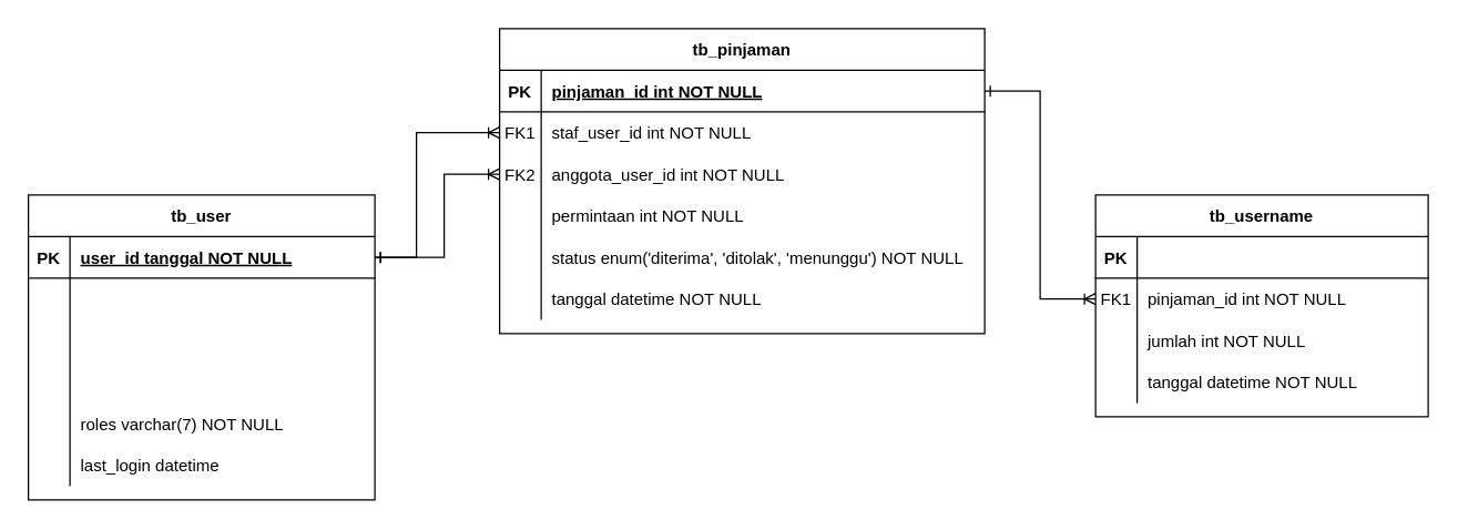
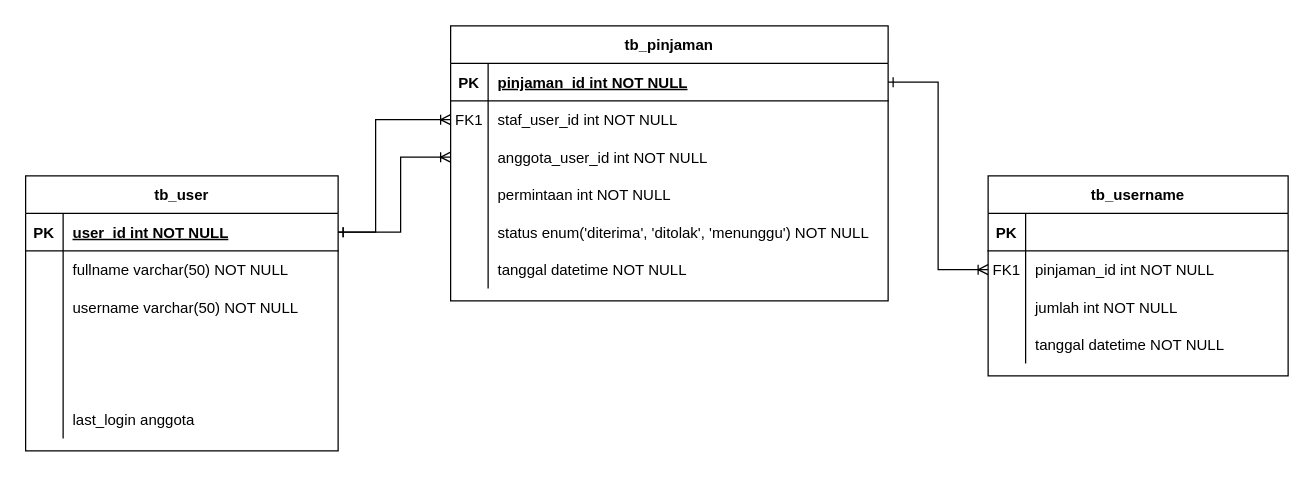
  <mxCell id="0" />
  <mxCell id="1" parent="0" />
  <mxCell id="2" value="tb_pinjaman" style="shape=table;startSize=30;container=1;collapsible=1;childLayout=tableLayout;fixedRows=1;rowLines=0;fontStyle=1;align=center;resizeLast=1;" parent="1" vertex="1"><mxGeometry x="360" y="20" width="350" height="220" as="geometry" /></mxCell>
  <mxCell id="3" value="" style="shape=partialRectangle;collapsible=0;dropTarget=0;pointerEvents=0;fillColor=none;points=[[0,0.5],[1,0.5]];portConstraint=eastwest;top=0;left=0;right=0;bottom=1;" parent="2" vertex="1"><mxGeometry y="30" width="350" height="30" as="geometry" /></mxCell>
  <mxCell id="4" value="PK" style="shape=partialRectangle;overflow=hidden;connectable=0;fillColor=none;top=0;left=0;bottom=0;right=0;fontStyle=1;" parent="3" vertex="1"><mxGeometry width="30" height="30" as="geometry" /></mxCell>
  <mxCell id="5" value="pinjaman_id int NOT NULL " style="shape=partialRectangle;overflow=hidden;connectable=0;fillColor=none;top=0;left=0;bottom=0;right=0;align=left;spacingLeft=6;fontStyle=5;" parent="3" vertex="1"><mxGeometry x="30" width="320" height="30" as="geometry" /></mxCell>
  <mxCell id="6" value="" style="shape=partialRectangle;collapsible=0;dropTarget=0;pointerEvents=0;fillColor=none;points=[[0,0.5],[1,0.5]];portConstraint=eastwest;top=0;left=0;right=0;bottom=0;" parent="2" vertex="1"><mxGeometry y="60" width="350" height="30" as="geometry" /></mxCell>
  <mxCell id="7" value="FK1" style="shape=partialRectangle;overflow=hidden;connectable=0;fillColor=none;top=0;left=0;bottom=0;right=0;" parent="6" vertex="1"><mxGeometry width="30" height="30" as="geometry" /></mxCell>
  <mxCell id="8" value="staf_user_id int NOT NULL" style="shape=partialRectangle;overflow=hidden;connectable=0;fillColor=none;top=0;left=0;bottom=0;right=0;align=left;spacingLeft=6;" parent="6" vertex="1"><mxGeometry x="30" width="320" height="30" as="geometry" /></mxCell>
  <mxCell id="9" value="" style="shape=partialRectangle;collapsible=0;dropTarget=0;pointerEvents=0;fillColor=none;points=[[0,0.5],[1,0.5]];portConstraint=eastwest;top=0;left=0;right=0;bottom=0;" parent="2" vertex="1"><mxGeometry y="90" width="350" height="30" as="geometry" /></mxCell>
- <mxCell id="10" value="FK2" style="shape=partialRectangle;overflow=hidden;connectable=0;fillColor=none;top=0;left=0;bottom=0;right=0;" parent="9" vertex="1"><mxGeometry width="30" height="30" as="geometry" /></mxCell>
  <mxCell id="11" value="anggota_user_id int NOT NULL" style="shape=partialRectangle;overflow=hidden;connectable=0;fillColor=none;top=0;left=0;bottom=0;right=0;align=left;spacingLeft=6;" parent="9" vertex="1"><mxGeometry x="30" width="320" height="30" as="geometry" /></mxCell>
  <mxCell id="12" value="" style="shape=partialRectangle;collapsible=0;dropTarget=0;pointerEvents=0;fillColor=none;points=[[0,0.5],[1,0.5]];portConstraint=eastwest;top=0;left=0;right=0;bottom=0;" parent="2" vertex="1"><mxGeometry y="120" width="350" height="30" as="geometry" /></mxCell>
  <mxCell id="13" value="" style="shape=partialRectangle;overflow=hidden;connectable=0;fillColor=none;top=0;left=0;bottom=0;right=0;" parent="12" vertex="1"><mxGeometry width="30" height="30" as="geometry" /></mxCell>
  <mxCell id="14" value="permintaan int NOT NULL" style="shape=partialRectangle;overflow=hidden;connectable=0;fillColor=none;top=0;left=0;bottom=0;right=0;align=left;spacingLeft=6;" parent="12" vertex="1"><mxGeometry x="30" width="320" height="30" as="geometry" /></mxCell>
  <mxCell id="15" value="" style="shape=partialRectangle;collapsible=0;dropTarget=0;pointerEvents=0;fillColor=none;points=[[0,0.5],[1,0.5]];portConstraint=eastwest;top=0;left=0;right=0;bottom=0;" parent="2" vertex="1"><mxGeometry y="150" width="350" height="30" as="geometry" /></mxCell>
  <mxCell id="16" value="" style="shape=partialRectangle;overflow=hidden;connectable=0;fillColor=none;top=0;left=0;bottom=0;right=0;" parent="15" vertex="1"><mxGeometry width="30" height="30" as="geometry" /></mxCell>
  <mxCell id="17" value="status enum('diterima', 'ditolak', 'menunggu') NOT NULL" style="shape=partialRectangle;overflow=hidden;connectable=0;fillColor=none;top=0;left=0;bottom=0;right=0;align=left;spacingLeft=6;" parent="15" vertex="1"><mxGeometry x="30" width="320" height="30" as="geometry" /></mxCell>
  <mxCell id="18" value="" style="shape=partialRectangle;collapsible=0;dropTarget=0;pointerEvents=0;fillColor=none;points=[[0,0.5],[1,0.5]];portConstraint=eastwest;top=0;left=0;right=0;bottom=0;" parent="2" vertex="1"><mxGeometry y="180" width="350" height="30" as="geometry" /></mxCell>
  <mxCell id="19" value="" style="shape=partialRectangle;overflow=hidden;connectable=0;fillColor=none;top=0;left=0;bottom=0;right=0;" parent="18" vertex="1"><mxGeometry width="30" height="30" as="geometry" /></mxCell>
  <mxCell id="20" value="tanggal datetime NOT NULL" style="shape=partialRectangle;overflow=hidden;connectable=0;fillColor=none;top=0;left=0;bottom=0;right=0;align=left;spacingLeft=6;" parent="18" vertex="1"><mxGeometry x="30" width="320" height="30" as="geometry" /></mxCell>
  <mxCell id="21" style="edgeStyle=orthogonalEdgeStyle;rounded=0;orthogonalLoop=1;jettySize=auto;html=1;endArrow=ERone;endFill=0;startArrow=ERoneToMany;startFill=0;" parent="1" source="27" target="3" edge="1"><mxGeometry relative="1" as="geometry" /></mxCell>
  <mxCell id="22" style="edgeStyle=orthogonalEdgeStyle;rounded=0;orthogonalLoop=1;jettySize=auto;html=1;endArrow=ERoneToMany;endFill=0;startArrow=ERone;startFill=0;" parent="1" source="37" target="6" edge="1"><mxGeometry relative="1" as="geometry"><Array as="points"><mxPoint x="300" y="185" /><mxPoint x="300" y="95" /></Array></mxGeometry></mxCell>
  <mxCell id="23" style="edgeStyle=orthogonalEdgeStyle;rounded=0;orthogonalLoop=1;jettySize=auto;html=1;endArrow=ERoneToMany;endFill=0;startArrow=ERone;startFill=0;" parent="1" source="37" target="9" edge="1"><mxGeometry relative="1" as="geometry"><Array as="points"><mxPoint x="320" y="185" /><mxPoint x="320" y="125" /></Array></mxGeometry></mxCell>
  <mxCell id="24" value="tb_username" style="shape=table;startSize=30;container=1;collapsible=1;childLayout=tableLayout;fixedRows=1;rowLines=0;fontStyle=1;align=center;resizeLast=1;" parent="1" vertex="1"><mxGeometry x="790" y="140" width="240" height="160" as="geometry" /></mxCell>
  <mxCell id="25" value="" style="shape=partialRectangle;collapsible=0;dropTarget=0;pointerEvents=0;fillColor=none;points=[[0,0.5],[1,0.5]];portConstraint=eastwest;top=0;left=0;right=0;bottom=1;" parent="24" vertex="1"><mxGeometry y="30" width="240" height="30" as="geometry" /></mxCell>
  <mxCell id="26" value="PK" style="shape=partialRectangle;overflow=hidden;connectable=0;fillColor=none;top=0;left=0;bottom=0;right=0;fontStyle=1;" parent="25" vertex="1"><mxGeometry width="30" height="30" as="geometry" /></mxCell>
  <mxCell id="27" value="" style="shape=partialRectangle;collapsible=0;dropTarget=0;pointerEvents=0;fillColor=none;points=[[0,0.5],[1,0.5]];portConstraint=eastwest;top=0;left=0;right=0;bottom=0;" parent="24" vertex="1"><mxGeometry y="60" width="240" height="30" as="geometry" /></mxCell>
  <mxCell id="28" value="FK1" style="shape=partialRectangle;overflow=hidden;connectable=0;fillColor=none;top=0;left=0;bottom=0;right=0;" parent="27" vertex="1"><mxGeometry width="30" height="30" as="geometry" /></mxCell>
  <mxCell id="29" value="pinjaman_id int NOT NULL" style="shape=partialRectangle;overflow=hidden;connectable=0;fillColor=none;top=0;left=0;bottom=0;right=0;align=left;spacingLeft=6;" parent="27" vertex="1"><mxGeometry x="30" width="210" height="30" as="geometry" /></mxCell>
  <mxCell id="30" value="" style="shape=partialRectangle;collapsible=0;dropTarget=0;pointerEvents=0;fillColor=none;points=[[0,0.5],[1,0.5]];portConstraint=eastwest;top=0;left=0;right=0;bottom=0;" parent="24" vertex="1"><mxGeometry y="90" width="240" height="30" as="geometry" /></mxCell>
  <mxCell id="31" value="" style="shape=partialRectangle;overflow=hidden;connectable=0;fillColor=none;top=0;left=0;bottom=0;right=0;" parent="30" vertex="1"><mxGeometry width="30" height="30" as="geometry" /></mxCell>
  <mxCell id="32" value="jumlah int NOT NULL" style="shape=partialRectangle;overflow=hidden;connectable=0;fillColor=none;top=0;left=0;bottom=0;right=0;align=left;spacingLeft=6;" parent="30" vertex="1"><mxGeometry x="30" width="210" height="30" as="geometry" /></mxCell>
  <mxCell id="33" value="" style="shape=partialRectangle;collapsible=0;dropTarget=0;pointerEvents=0;fillColor=none;points=[[0,0.5],[1,0.5]];portConstraint=eastwest;top=0;left=0;right=0;bottom=0;" parent="24" vertex="1"><mxGeometry y="120" width="240" height="30" as="geometry" /></mxCell>
  <mxCell id="34" value="" style="shape=partialRectangle;overflow=hidden;connectable=0;fillColor=none;top=0;left=0;bottom=0;right=0;" parent="33" vertex="1"><mxGeometry width="30" height="30" as="geometry" /></mxCell>
  <mxCell id="35" value="tanggal datetime NOT NULL" style="shape=partialRectangle;overflow=hidden;connectable=0;fillColor=none;top=0;left=0;bottom=0;right=0;align=left;spacingLeft=6;" parent="33" vertex="1"><mxGeometry x="30" width="210" height="30" as="geometry" /></mxCell>
  <mxCell id="36" value="tb_user" style="shape=table;startSize=30;container=1;collapsible=1;childLayout=tableLayout;fixedRows=1;rowLines=0;fontStyle=1;align=center;resizeLast=1;" parent="1" vertex="1"><mxGeometry x="20" y="140" width="250" height="220" as="geometry" /></mxCell>
  <mxCell id="37" value="" style="shape=partialRectangle;collapsible=0;dropTarget=0;pointerEvents=0;fillColor=none;points=[[0,0.5],[1,0.5]];portConstraint=eastwest;top=0;left=0;right=0;bottom=1;" parent="36" vertex="1"><mxGeometry y="30" width="250" height="30" as="geometry" /></mxCell>
  <mxCell id="38" value="PK" style="shape=partialRectangle;overflow=hidden;connectable=0;fillColor=none;top=0;left=0;bottom=0;right=0;fontStyle=1;" parent="37" vertex="1"><mxGeometry width="30" height="30" as="geometry" /></mxCell>
- <mxCell id="39" value="user_id tanggal NOT NULL " style="shape=partialRectangle;overflow=hidden;connectable=0;fillColor=none;top=0;left=0;bottom=0;right=0;align=left;spacingLeft=6;fontStyle=5;" parent="37" vertex="1"><mxGeometry x="30" width="220" height="30" as="geometry" /></mxCell>
+ <mxCell id="39" value="user_id int NOT NULL " style="shape=partialRectangle;overflow=hidden;connectable=0;fillColor=none;top=0;left=0;bottom=0;right=0;align=left;spacingLeft=6;fontStyle=5;" parent="37" vertex="1"><mxGeometry x="30" width="220" height="30" as="geometry" /></mxCell>
  <mxCell id="40" value="" style="shape=partialRectangle;collapsible=0;dropTarget=0;pointerEvents=0;fillColor=none;points=[[0,0.5],[1,0.5]];portConstraint=eastwest;top=0;left=0;right=0;bottom=0;" parent="36" vertex="1"><mxGeometry y="60" width="250" height="30" as="geometry" /></mxCell>
  <mxCell id="41" value="" style="shape=partialRectangle;overflow=hidden;connectable=0;fillColor=none;top=0;left=0;bottom=0;right=0;" parent="40" vertex="1"><mxGeometry width="30" height="30" as="geometry" /></mxCell>
+ <mxCell id="42" value="fullname varchar(50) NOT NULL" style="shape=partialRectangle;overflow=hidden;connectable=0;fillColor=none;top=0;left=0;bottom=0;right=0;align=left;spacingLeft=6;" parent="40" vertex="1"><mxGeometry x="30" width="220" height="30" as="geometry" /></mxCell>
  <mxCell id="43" value="" style="shape=partialRectangle;collapsible=0;dropTarget=0;pointerEvents=0;fillColor=none;points=[[0,0.5],[1,0.5]];portConstraint=eastwest;top=0;left=0;right=0;bottom=0;" parent="36" vertex="1"><mxGeometry y="90" width="250" height="30" as="geometry" /></mxCell>
  <mxCell id="44" value="" style="shape=partialRectangle;overflow=hidden;connectable=0;fillColor=none;top=0;left=0;bottom=0;right=0;" parent="43" vertex="1"><mxGeometry width="30" height="30" as="geometry" /></mxCell>
+ <mxCell id="45" value="username varchar(50) NOT NULL" style="shape=partialRectangle;overflow=hidden;connectable=0;fillColor=none;top=0;left=0;bottom=0;right=0;align=left;spacingLeft=6;" parent="43" vertex="1"><mxGeometry x="30" width="220" height="30" as="geometry" /></mxCell>
  <mxCell id="46" value="" style="shape=partialRectangle;collapsible=0;dropTarget=0;pointerEvents=0;fillColor=none;points=[[0,0.5],[1,0.5]];portConstraint=eastwest;top=0;left=0;right=0;bottom=0;" parent="36" vertex="1"><mxGeometry y="120" width="250" height="30" as="geometry" /></mxCell>
  <mxCell id="47" value="" style="shape=partialRectangle;overflow=hidden;connectable=0;fillColor=none;top=0;left=0;bottom=0;right=0;" parent="46" vertex="1"><mxGeometry width="30" height="30" as="geometry" /></mxCell>
  <mxCell id="48" value="" style="shape=partialRectangle;collapsible=0;dropTarget=0;pointerEvents=0;fillColor=none;points=[[0,0.5],[1,0.5]];portConstraint=eastwest;top=0;left=0;right=0;bottom=0;" parent="36" vertex="1"><mxGeometry y="150" width="250" height="30" as="geometry" /></mxCell>
  <mxCell id="49" value="" style="shape=partialRectangle;overflow=hidden;connectable=0;fillColor=none;top=0;left=0;bottom=0;right=0;" parent="48" vertex="1"><mxGeometry width="30" height="30" as="geometry" /></mxCell>
- <mxCell id="50" value="roles varchar(7) NOT NULL" style="shape=partialRectangle;overflow=hidden;connectable=0;fillColor=none;top=0;left=0;bottom=0;right=0;align=left;spacingLeft=6;" parent="48" vertex="1"><mxGeometry x="30" width="220" height="30" as="geometry" /></mxCell>
  <mxCell id="51" value="" style="shape=partialRectangle;collapsible=0;dropTarget=0;pointerEvents=0;fillColor=none;points=[[0,0.5],[1,0.5]];portConstraint=eastwest;top=0;left=0;right=0;bottom=0;" parent="36" vertex="1"><mxGeometry y="180" width="250" height="30" as="geometry" /></mxCell>
  <mxCell id="52" value="" style="shape=partialRectangle;overflow=hidden;connectable=0;fillColor=none;top=0;left=0;bottom=0;right=0;" parent="51" vertex="1"><mxGeometry width="30" height="30" as="geometry" /></mxCell>
- <mxCell id="53" value="last_login datetime" style="shape=partialRectangle;overflow=hidden;connectable=0;fillColor=none;top=0;left=0;bottom=0;right=0;align=left;spacingLeft=6;" parent="51" vertex="1"><mxGeometry x="30" width="220" height="30" as="geometry" /></mxCell>
+ <mxCell id="53" value="last_login anggota" style="shape=partialRectangle;overflow=hidden;connectable=0;fillColor=none;top=0;left=0;bottom=0;right=0;align=left;spacingLeft=6;" parent="51" vertex="1"><mxGeometry x="30" width="220" height="30" as="geometry" /></mxCell>
